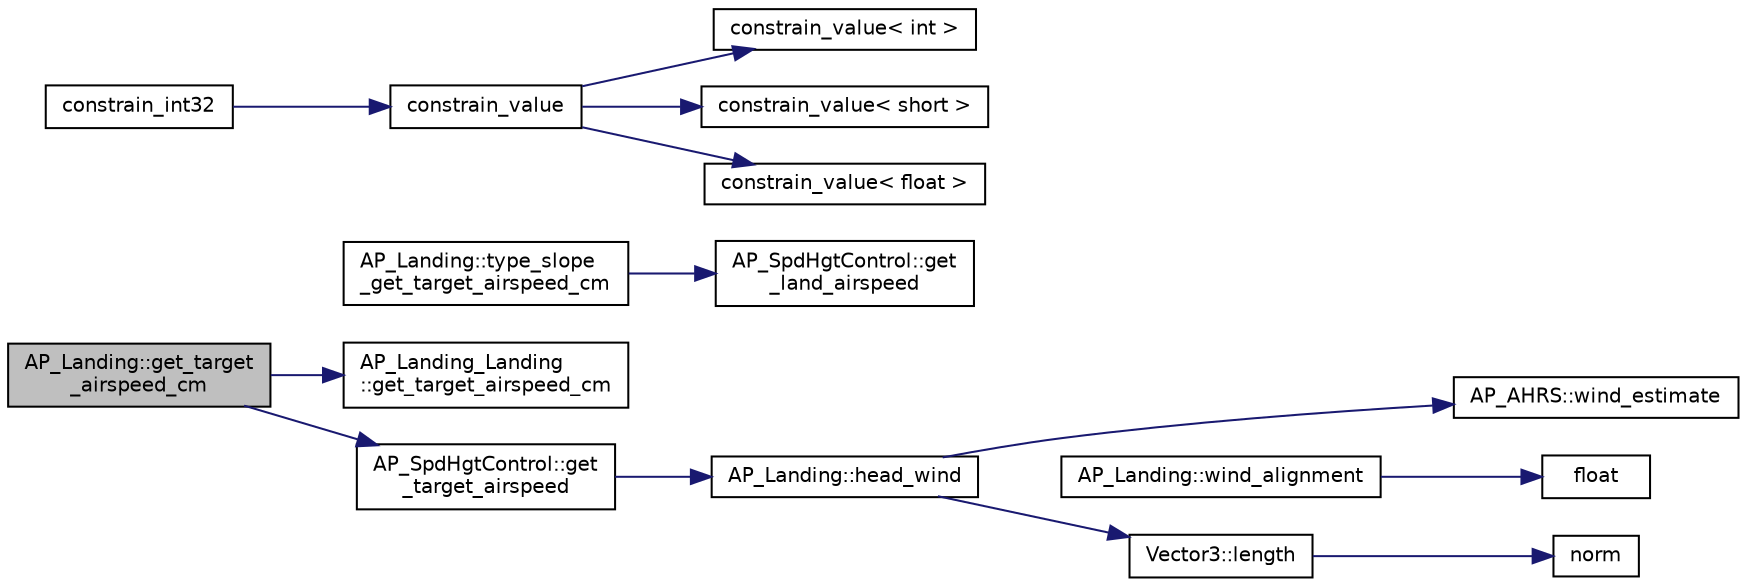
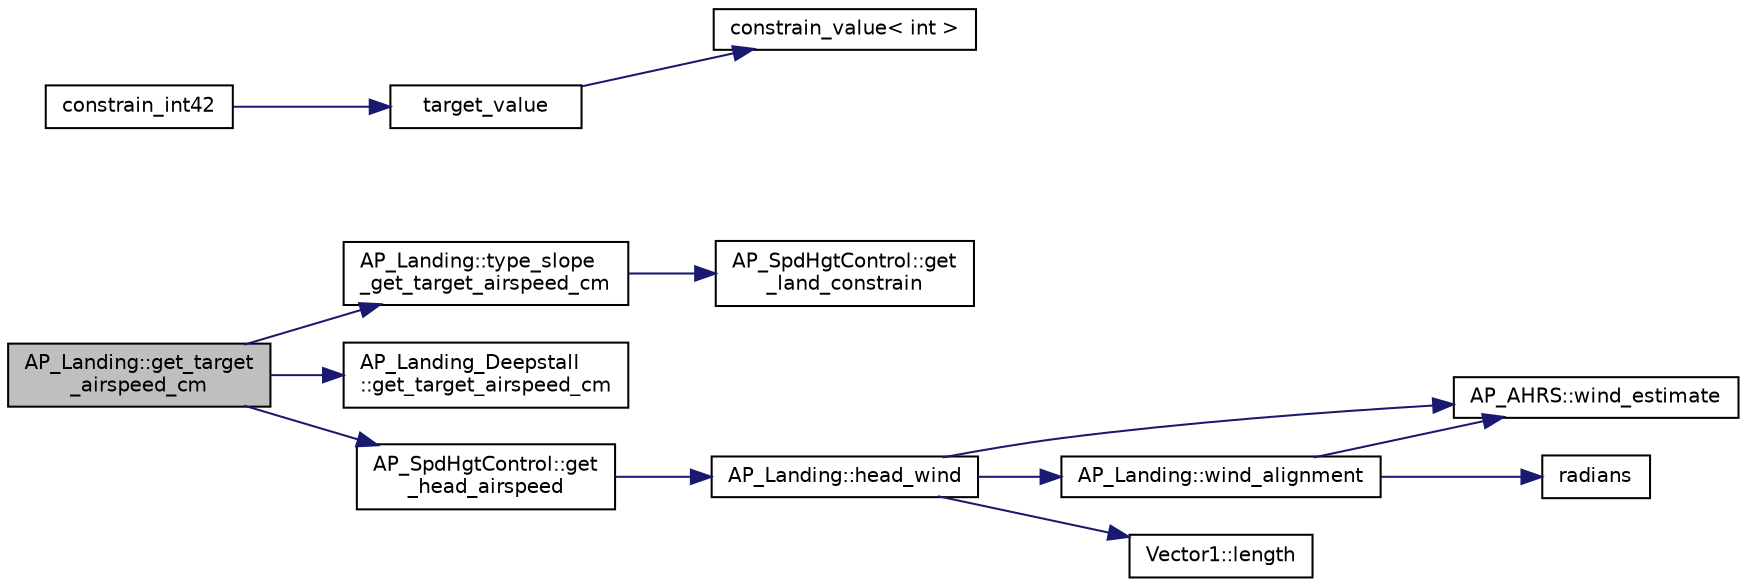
  digraph {
    rankdir=LR
    node [color=black fillcolor=white fontname=Helvetica fontsize=10 shape=record style=filled]
    edge [color=midnightblue fontname=Helvetica fontsize=10 labelfontname=Helvetica labelfontsize=10 style=solid]
    n1 [fillcolor=grey75 fontcolor=black height=0.2 label="AP_Landing::get_target\l_airspeed_cm" width=0.4]
    n2 [height=0.2 label="AP_Landing::type_slope\l_get_target_airspeed_cm" width=0.4]
-   n3 [height=0.2 label="AP_Landing_Landing\l::get_target_airspeed_cm" width=0.4]
-   n4 [height=0.2 label="AP_SpdHgtControl::get\l_target_airspeed" width=0.4]
-   n5 [height=0.2 label="AP_SpdHgtControl::get\l_land_airspeed" width=0.4]
+   n3 [height=0.2 label="AP_Landing_Deepstall\l::get_target_airspeed_cm" width=0.4]
+   n4 [height=0.2 label="AP_SpdHgtControl::get\l_head_airspeed" width=0.4]
+   n5 [height=0.2 label="AP_SpdHgtControl::get\l_land_constrain" width=0.4]
    n6 [height=0.2 label="AP_Landing::head_wind" width=0.4]
    n7 [height=0.2 label="AP_Landing::wind_alignment" width=0.4]
    n8 [height=0.2 label="AP_AHRS::wind_estimate" width=0.4]
-   n9 [height=0.2 label="Vector3::length" width=0.4]
-   n10 [height=0.2 label=constrain_int32 width=0.4]
-   n11 [height=0.2 label=constrain_value width=0.4]
-   n12 [height=0.2 label=float width=0.4]
-   n13 [height=0.2 label=norm width=0.4]
+   n9 [height=0.2 label="Vector1::length" width=0.4]
+   n10 [height=0.2 label=constrain_int42 width=0.4]
+   n11 [height=0.2 label=target_value width=0.4]
+   n12 [height=0.2 label=radians width=0.4]
    n14 [height=0.2 label="constrain_value\< int \>" width=0.4]
-   n15 [height=0.2 label="constrain_value\< short \>" width=0.4]
-   n16 [height=0.2 label="constrain_value\< float \>" width=0.4]
+   n1 -> n2
    n1 -> n3
    n1 -> n4
    n2 -> n5
    n4 -> n6
+   n6 -> n7
    n6 -> n8
    n6 -> n9
+   n7 -> n8
    n7 -> n12
-   n9 -> n13
    n10 -> n11
    n11 -> n14
-   n11 -> n15
-   n11 -> n16
  }
